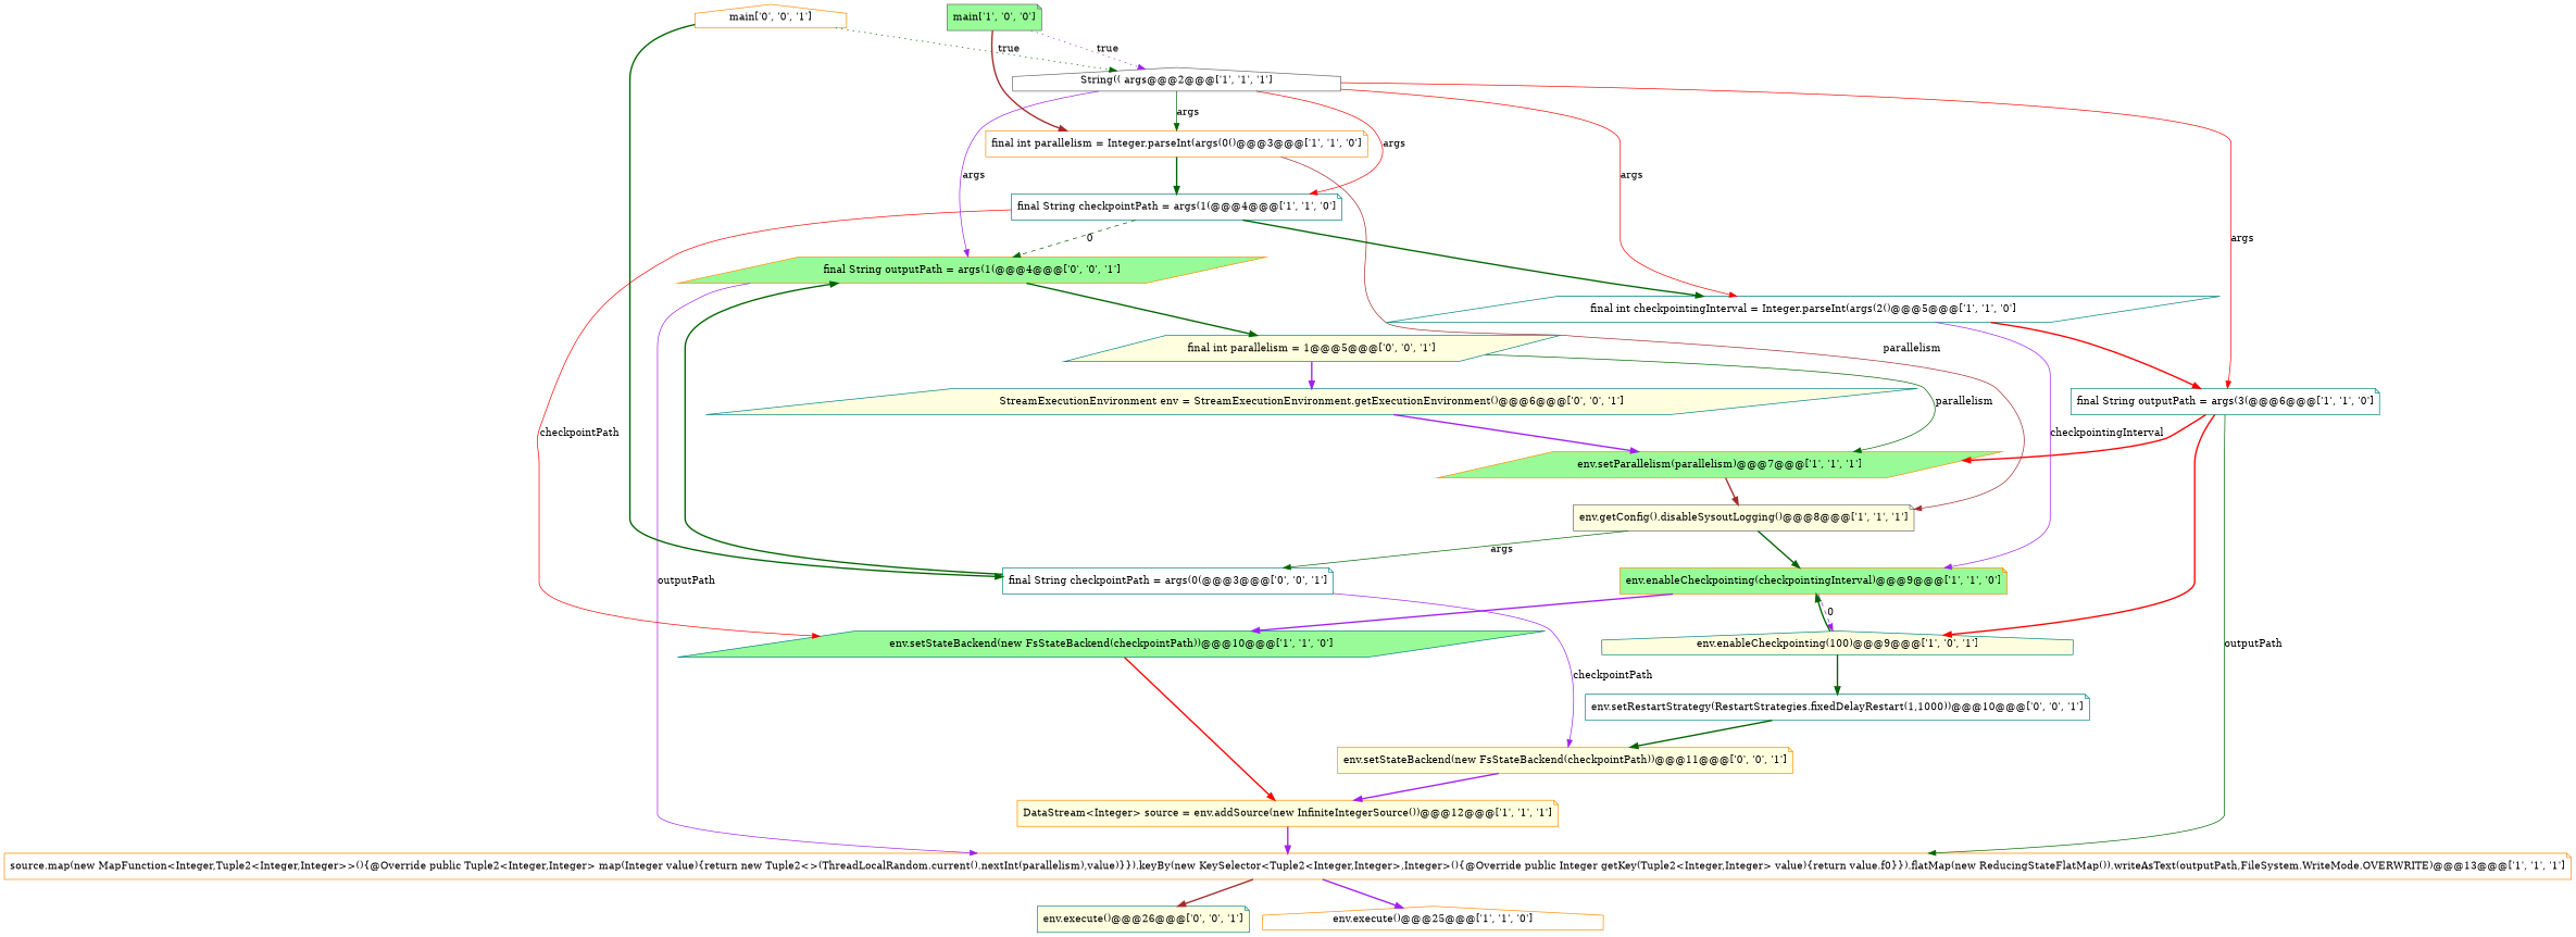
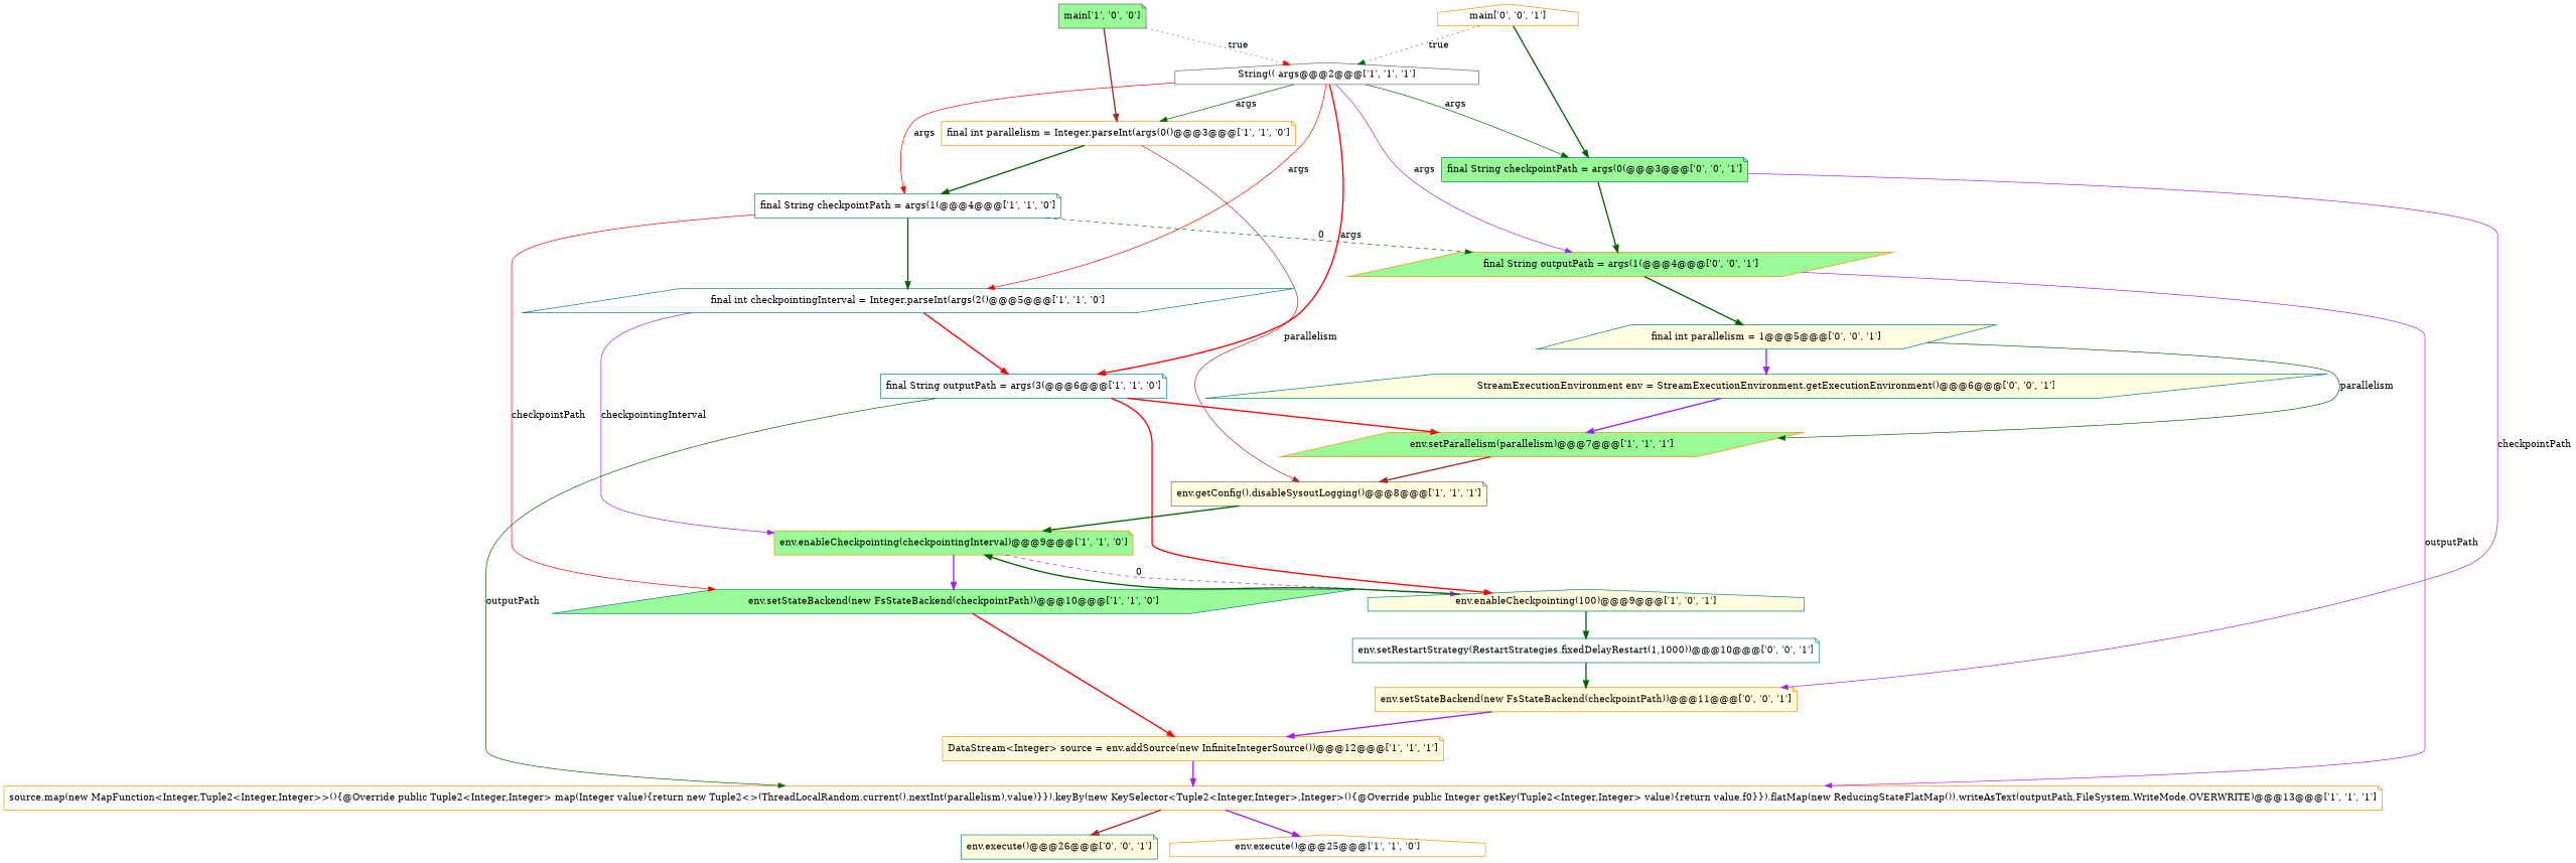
  digraph {
    node [color=teal fillcolor=white shape=note style=filled]
    edge [color=darkgreen style=bold]
    n1 [fillcolor=lightyellow label="env.execute()@@@26@@@['0', '0', '1']"]
    n2 [color=darkorange label="final int parallelism = Integer.parseInt(args(0()@@@3@@@['1', '1', '0']"]
    n3 [label="final String checkpointPath = args(1(@@@4@@@['1', '1', '0']"]
    n4 [color=gray40 fillcolor=lightyellow label="env.getConfig().disableSysoutLogging()@@@8@@@['1', '1', '1']"]
    n5 [color=gray40 label="String(( args@@@2@@@['1', '1', '1']" shape=house]
    n6 [color=darkorange fillcolor=palegreen label="final String outputPath = args(1(@@@4@@@['0', '0', '1']" shape=parallelogram]
-   n7 [label="final String checkpointPath = args(0(@@@3@@@['0', '0', '1']"]
+   n7 [fillcolor=palegreen label="final String checkpointPath = args(0(@@@3@@@['0', '0', '1']"]
    n8 [label="final int checkpointingInterval = Integer.parseInt(args(2()@@@5@@@['1', '1', '0']" shape=parallelogram]
    n9 [label="final String outputPath = args(3(@@@6@@@['1', '1', '0']"]
    n10 [color=darkorange fillcolor=palegreen label="env.enableCheckpointing(checkpointingInterval)@@@9@@@['1', '1', '0']"]
    n11 [fillcolor=palegreen label="env.setStateBackend(new FsStateBackend(checkpointPath))@@@10@@@['1', '1', '0']" shape=parallelogram]
    n12 [fillcolor=lightyellow label="env.enableCheckpointing(100)@@@9@@@['1', '0', '1']" shape=house]
    n13 [color=darkorange fillcolor=lightyellow label="DataStream<Integer> source = env.addSource(new InfiniteIntegerSource())@@@12@@@['1', '1', '1']"]
    n14 [label="env.setRestartStrategy(RestartStrategies.fixedDelayRestart(1,1000))@@@10@@@['0', '0', '1']"]
    n15 [fillcolor=lightyellow label="final int parallelism = 1@@@5@@@['0', '0', '1']" shape=parallelogram]
    n16 [color=darkorange label="source.map(new MapFunction<Integer,Tuple2<Integer,Integer>>(){@Override public Tuple2<Integer,Integer> map(Integer value){return new Tuple2<>(ThreadLocalRandom.current().nextInt(parallelism),value)}}).keyBy(new KeySelector<Tuple2<Integer,Integer>,Integer>(){@Override public Integer getKey(Tuple2<Integer,Integer> value){return value.f0}}).flatMap(new ReducingStateFlatMap()).writeAsText(outputPath,FileSystem.WriteMode.OVERWRITE)@@@13@@@['1', '1', '1']"]
    n17 [fillcolor=lightyellow label="StreamExecutionEnvironment env = StreamExecutionEnvironment.getExecutionEnvironment()@@@6@@@['0', '0', '1']" shape=parallelogram]
    n18 [color=darkorange fillcolor=palegreen label="env.setParallelism(parallelism)@@@7@@@['1', '1', '1']" shape=parallelogram]
    n19 [color=darkorange label="env.execute()@@@25@@@['1', '1', '0']" shape=house]
    n20 [color=darkorange fillcolor=lightyellow label="env.setStateBackend(new FsStateBackend(checkpointPath))@@@11@@@['0', '0', '1']"]
    n21 [color=darkorange label="main['0', '0', '1']" shape=house]
    n22 [color=gray40 fillcolor=palegreen label="main['1', '0', '0']"]
    n2 -> n3
    n2 -> n4 [color=brown label=parallelism style=solid]
    n3 -> n6 [label=0 style=dashed]
    n3 -> n8
    n3 -> n11 [color=red label=checkpointPath style=solid]
    n4 -> n10
    n5 -> n2 [label=args style=solid]
    n5 -> n3 [color=red label=args style=solid]
    n5 -> n6 [color=purple label=args style=solid]
-   n4 -> n7 [label=args style=solid]
+   n5 -> n7 [label=args style=solid]
    n5 -> n8 [color=red label=args style=solid]
-   n5 -> n9 [color=red label=args style=solid]
+   n5 -> n9 [color=red label=args]
    n6 -> n15
    n6 -> n16 [color=purple label=outputPath style=solid]
    n7 -> n6
    n7 -> n20 [color=purple label=checkpointPath style=solid]
    n8 -> n9 [color=red]
    n8 -> n10 [color=purple label=checkpointingInterval style=solid]
    n9 -> n12 [color=red]
    n9 -> n16 [label=outputPath style=solid]
    n9 -> n18 [color=red]
    n10 -> n11 [color=purple]
    n10 -> n12 [color=purple label=0 style=dashed]
    n11 -> n13 [color=red]
    n12 -> n10
    n12 -> n14
    n13 -> n16 [color=purple]
    n14 -> n20
    n15 -> n17 [color=purple]
    n15 -> n18 [label=parallelism style=solid]
    n16 -> n1 [color=brown]
    n16 -> n19 [color=purple]
    n17 -> n18 [color=purple]
    n18 -> n4 [color=brown]
    n20 -> n13 [color=purple]
    n21 -> n5 [label=true style=dotted]
    n21 -> n7
    n22 -> n2 [color=brown]
-   n22 -> n5 [color=purple label=true style=dotted]
+   n22 -> n5 [color=red label=true style=dotted]
  }
